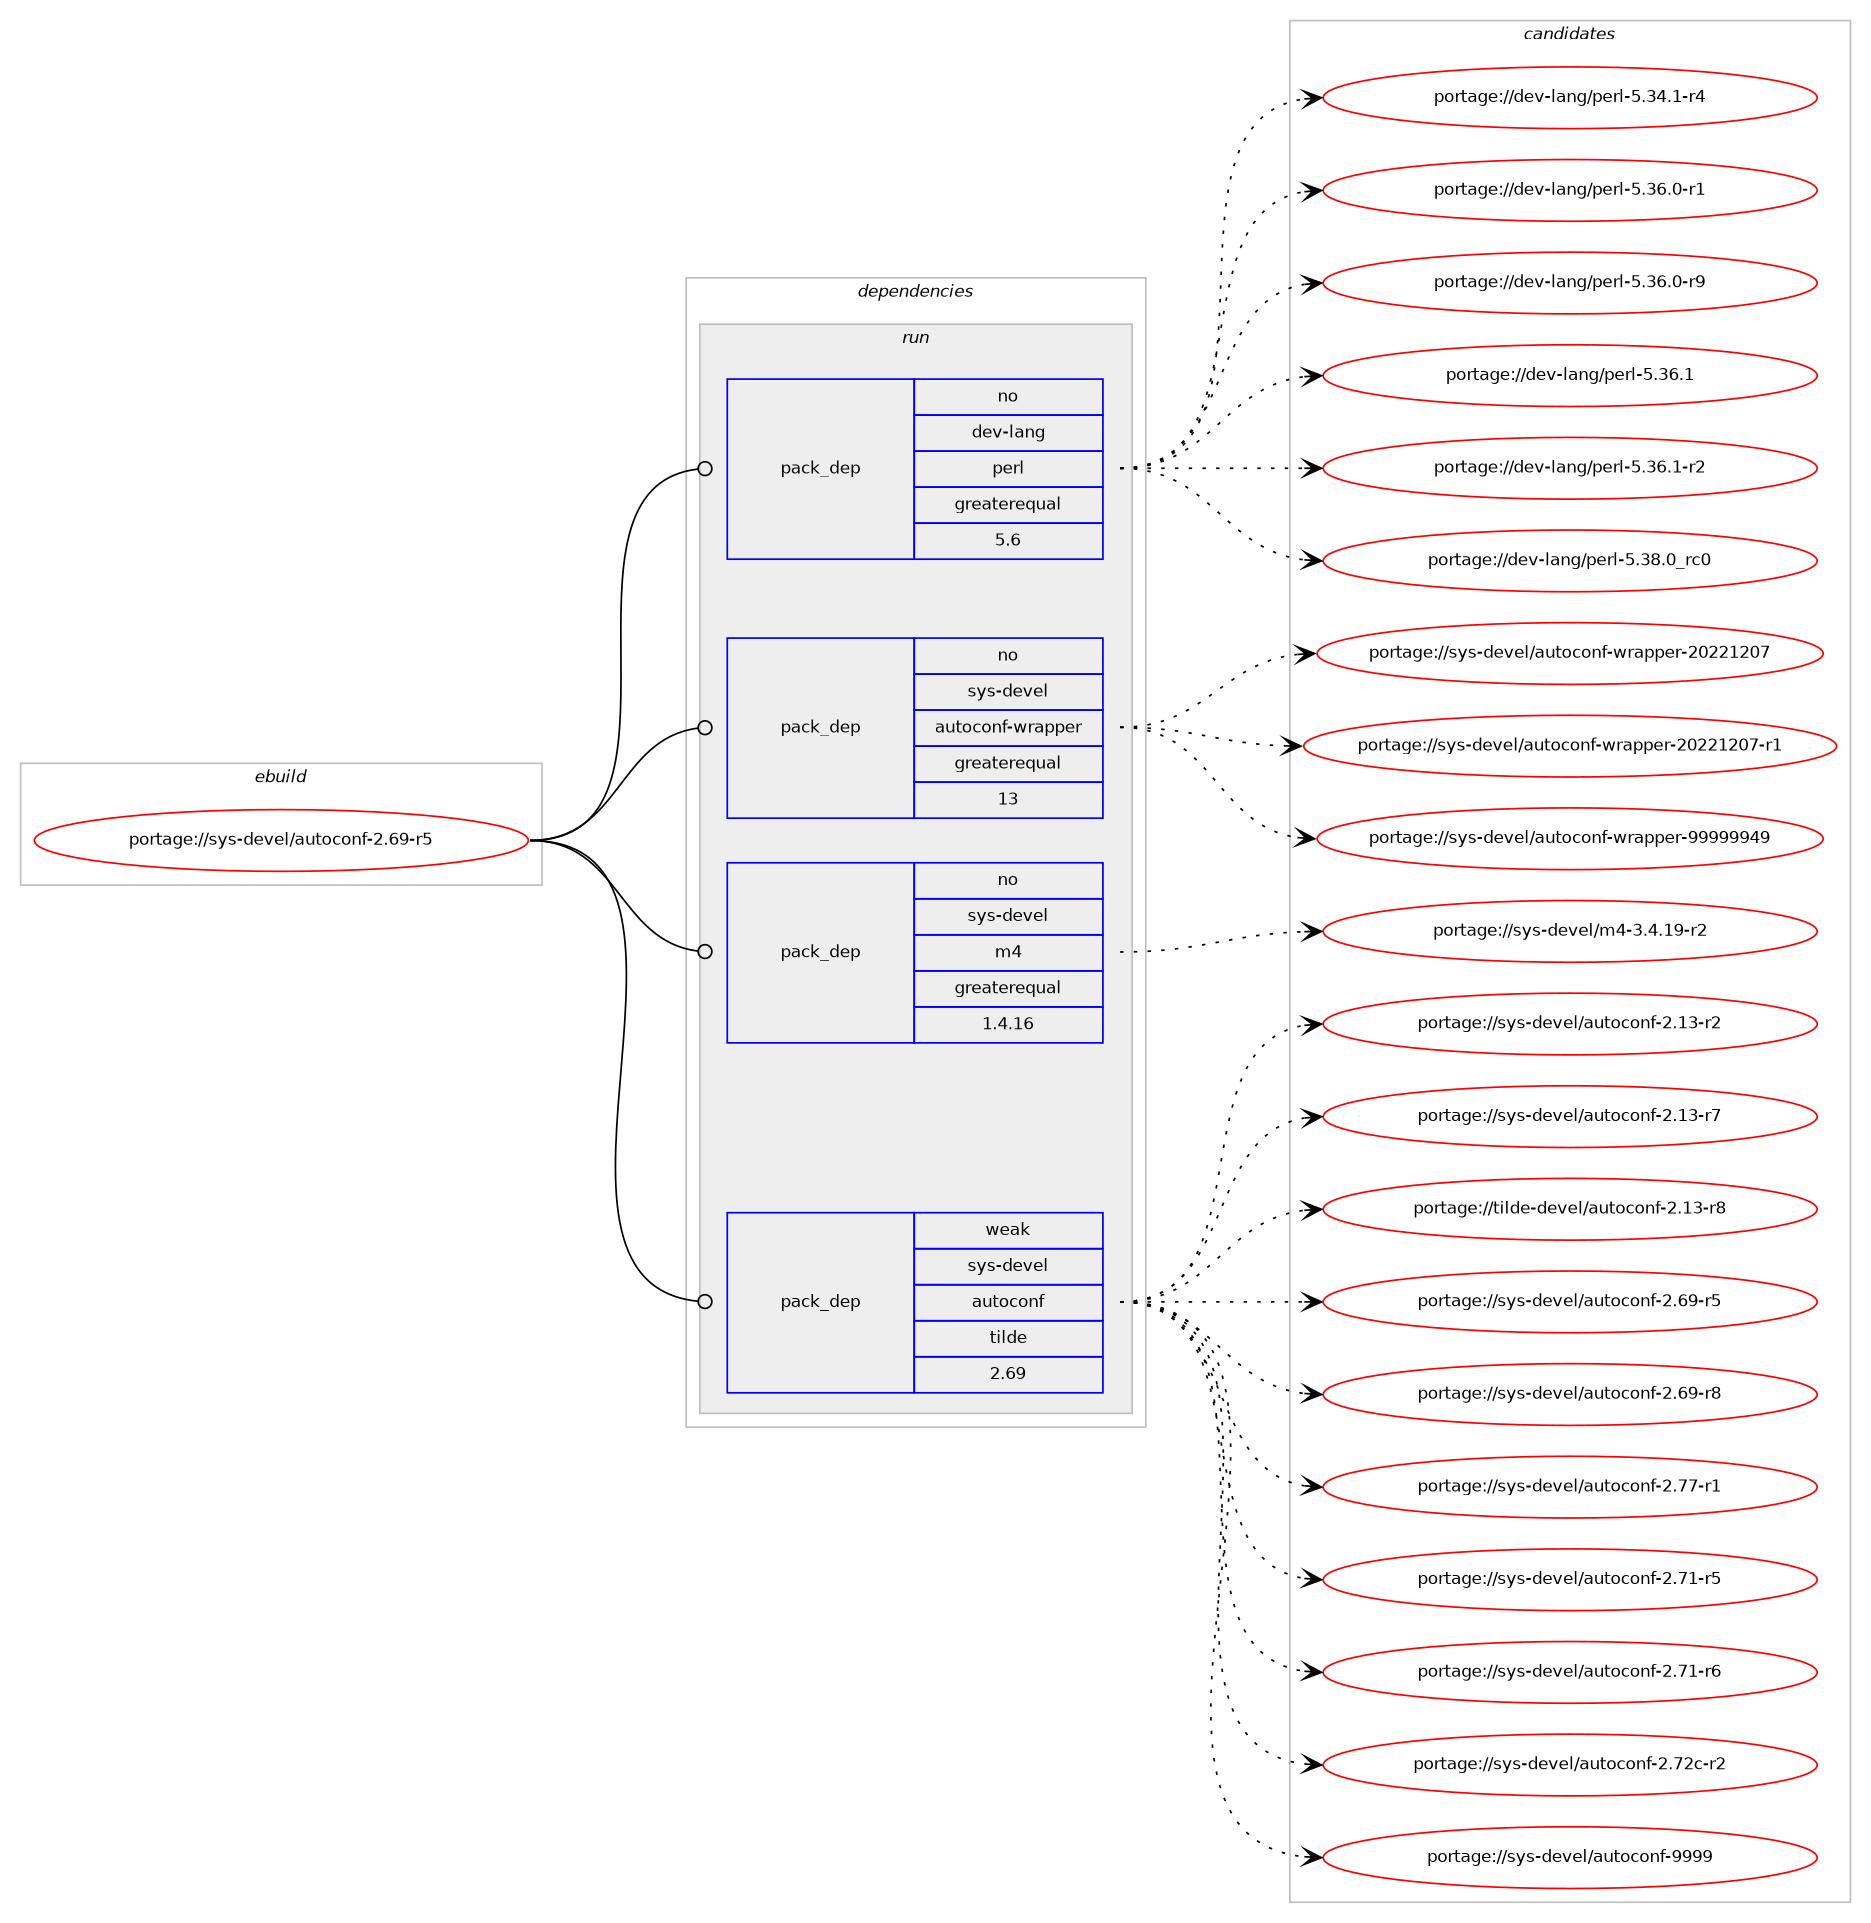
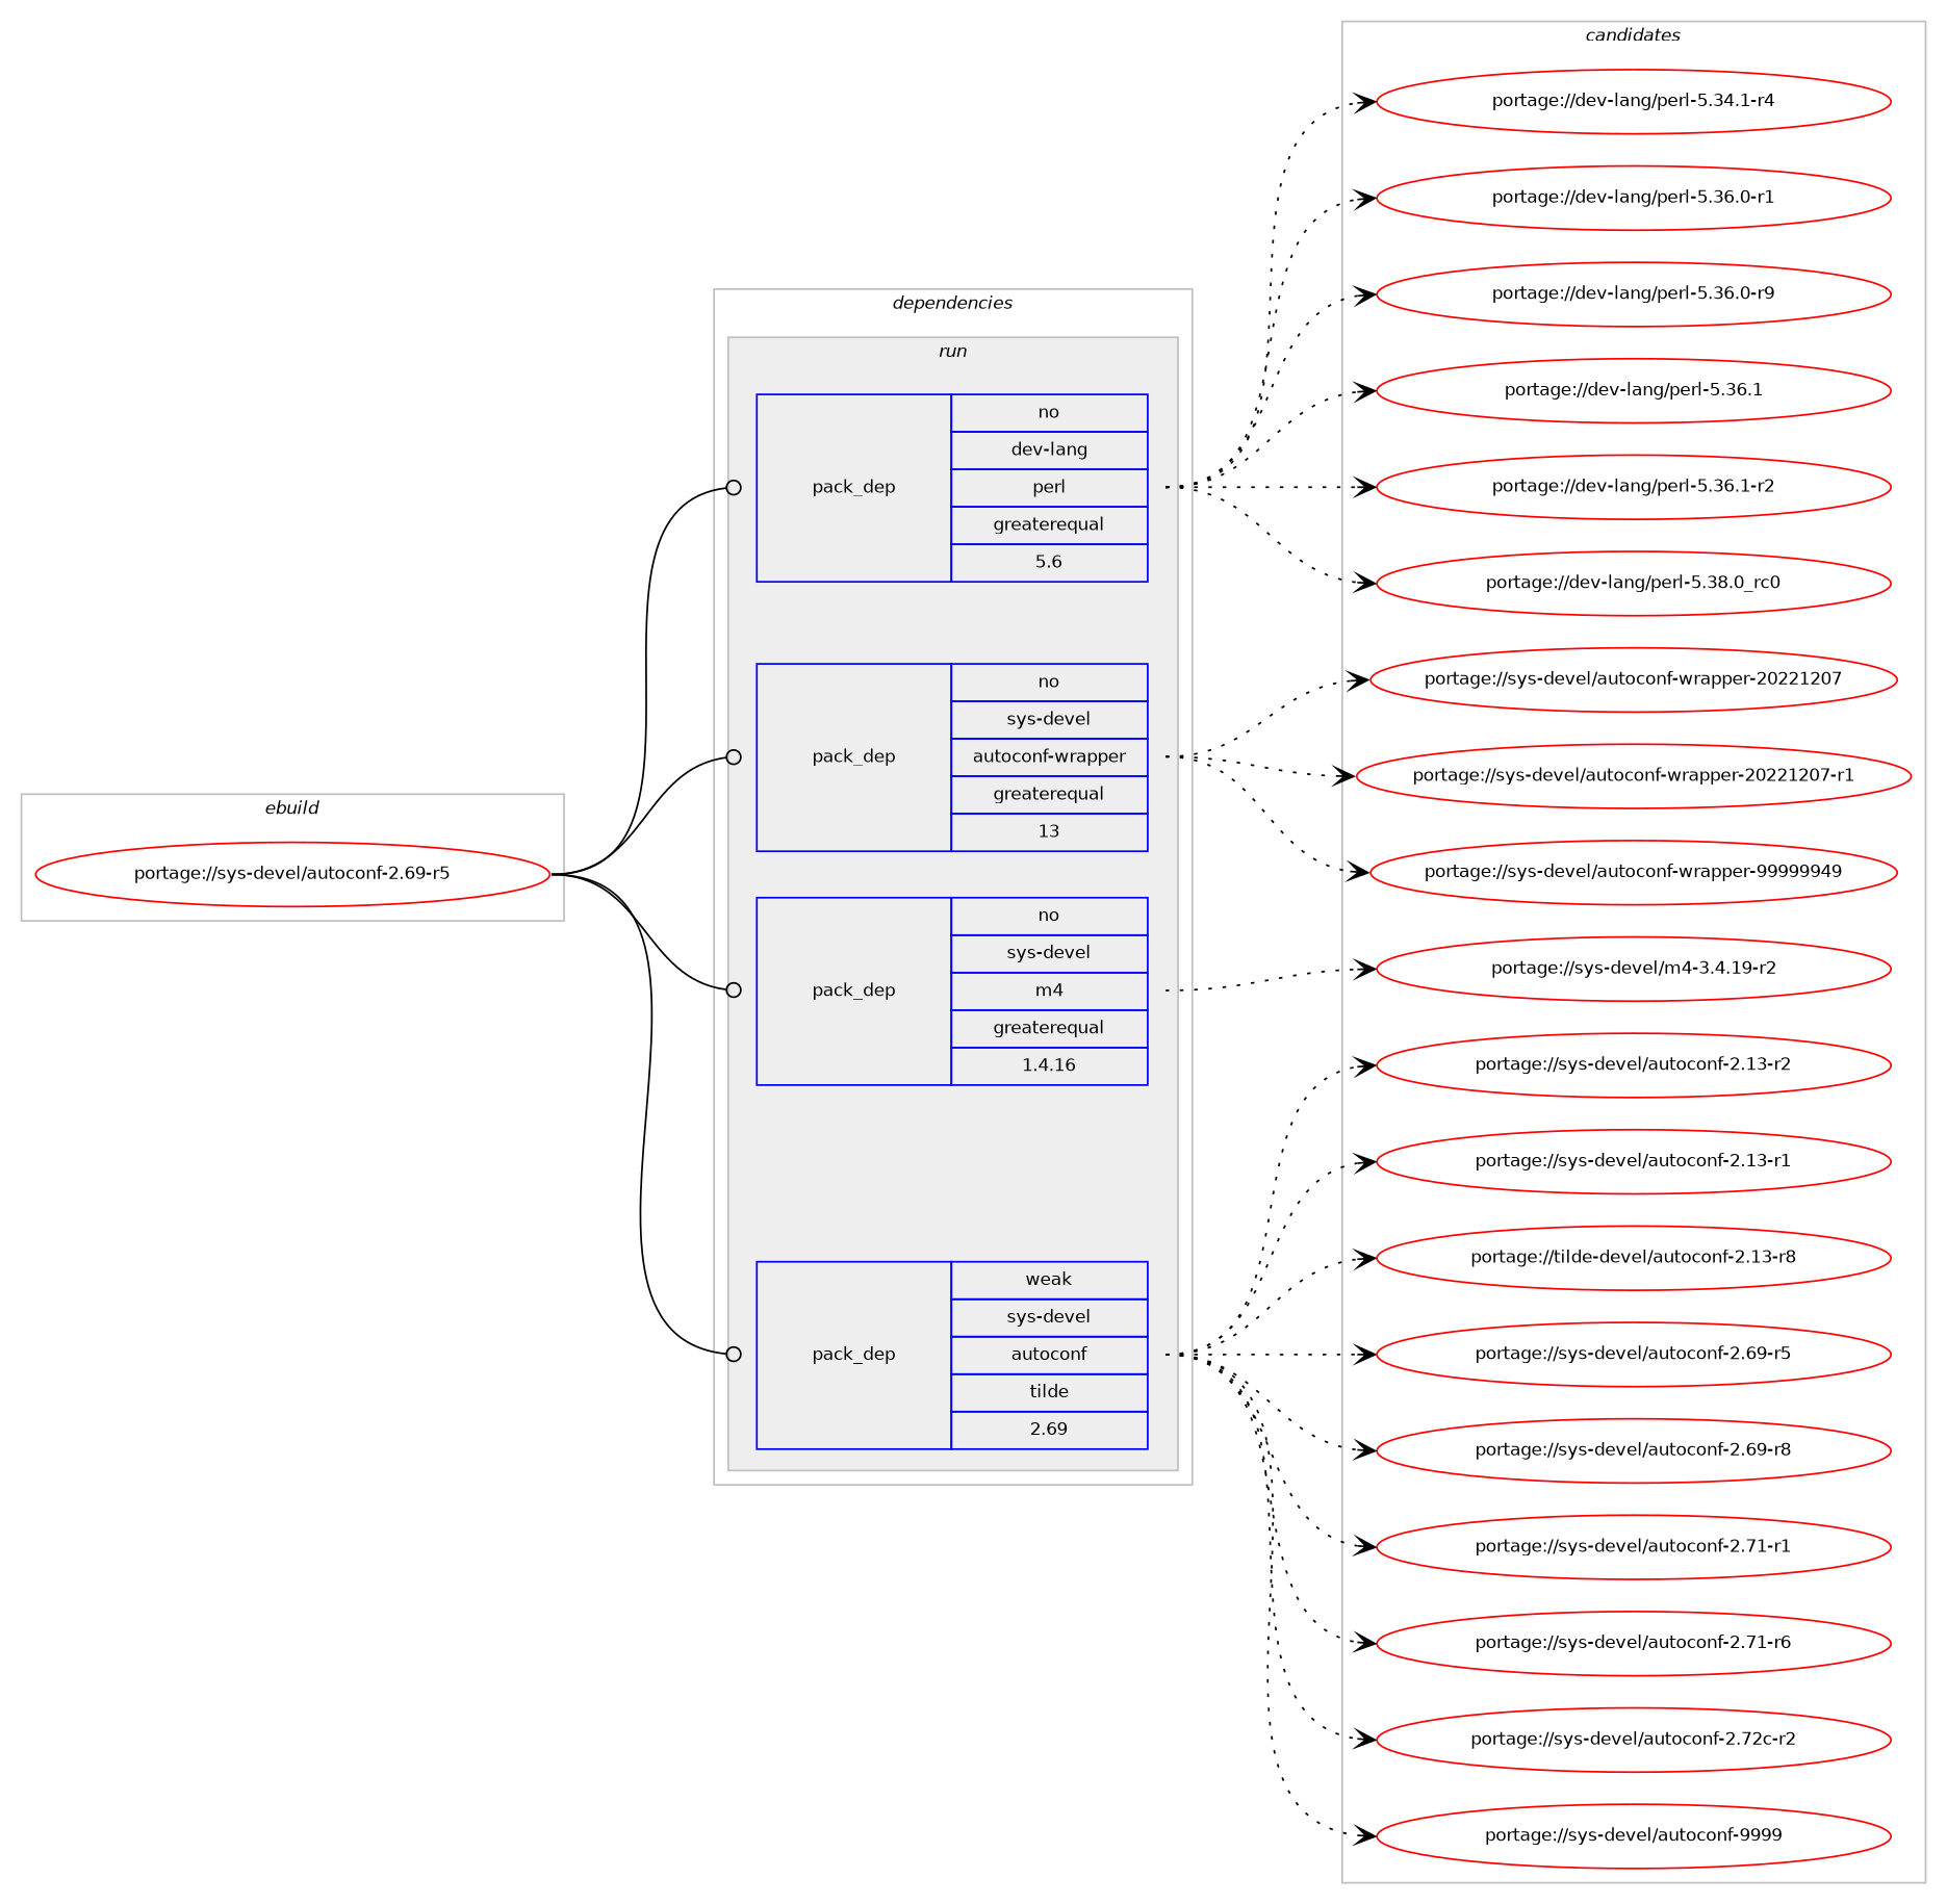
  digraph {
    compound=true
    concentrate=true
    fontname=Helvetica
    fontsize=10
    newrank=true
    rankdir=LR
    ranksep=1.5
    node [color=red fontname=Helvetica fontsize=10]
    edge [arrowhead=vee headport=w style=dotted tailport=e weight=100]
    n1 [label="portage://sys-devel/autoconf-2.69-r5" width=4]
    n2 [color=blue label=<<TABLE BORDER="0" CELLBORDER="1" CELLSPACING="0" CELLPADDING="4" WIDTH="220"><TR><TD ROWSPAN="6" CELLPADDING="30">pack_dep</TD></TR><TR><TD WIDTH="110">no</TD></TR><TR><TD>dev-lang</TD></TR><TR><TD>perl</TD></TR><TR><TD>greaterequal</TD></TR><TR><TD>5.6</TD></TR></TABLE>> shape=none]
    n3 [color=blue label=<<TABLE BORDER="0" CELLBORDER="1" CELLSPACING="0" CELLPADDING="4" WIDTH="220"><TR><TD ROWSPAN="6" CELLPADDING="30">pack_dep</TD></TR><TR><TD WIDTH="110">no</TD></TR><TR><TD>sys-devel</TD></TR><TR><TD>autoconf-wrapper</TD></TR><TR><TD>greaterequal</TD></TR><TR><TD>13</TD></TR></TABLE>> shape=none]
    n4 [color=blue label=<<TABLE BORDER="0" CELLBORDER="1" CELLSPACING="0" CELLPADDING="4" WIDTH="220"><TR><TD ROWSPAN="6" CELLPADDING="30">pack_dep</TD></TR><TR><TD WIDTH="110">no</TD></TR><TR><TD>sys-devel</TD></TR><TR><TD>m4</TD></TR><TR><TD>greaterequal</TD></TR><TR><TD>1.4.16</TD></TR></TABLE>> shape=none]
    n5 [color=blue label=<<TABLE BORDER="0" CELLBORDER="1" CELLSPACING="0" CELLPADDING="4" WIDTH="220"><TR><TD ROWSPAN="6" CELLPADDING="30">pack_dep</TD></TR><TR><TD WIDTH="110">weak</TD></TR><TR><TD>sys-devel</TD></TR><TR><TD>autoconf</TD></TR><TR><TD>tilde</TD></TR><TR><TD>2.69</TD></TR></TABLE>> shape=none]
    n6 [label="portage://dev-lang/perl-5.34.1-r4" width=4]
    n7 [label="portage://dev-lang/perl-5.36.0-r1" width=4]
    n8 [label="portage://dev-lang/perl-5.36.0-r9" width=4]
    n9 [label="portage://dev-lang/perl-5.36.1" width=4]
    n10 [label="portage://dev-lang/perl-5.36.1-r2" width=4]
    n11 [label="portage://dev-lang/perl-5.38.0_rc0" width=4]
    n12 [label="portage://sys-devel/autoconf-wrapper-20221207" width=4]
    n13 [label="portage://sys-devel/autoconf-wrapper-20221207-r1" width=4]
    n14 [label="portage://sys-devel/autoconf-wrapper-99999949" width=4]
    n15 [label="portage://sys-devel/m4-3.4.19-r2" width=4]
    n16 [label="portage://sys-devel/autoconf-2.13-r2" width=4]
-   n17 [label="portage://sys-devel/autoconf-2.13-r7" width=4]
+   n17 [label="portage://sys-devel/autoconf-2.13-r1" width=4]
    n18 [label="portage://tilde-devel/autoconf-2.13-r8" width=4]
    n19 [label="portage://sys-devel/autoconf-2.69-r5" width=4]
    n20 [label="portage://sys-devel/autoconf-2.69-r8" width=4]
-   n21 [label="portage://sys-devel/autoconf-2.77-r1" width=4]
-   n22 [label="portage://sys-devel/autoconf-2.71-r5" width=4]
+   n21 [label="portage://sys-devel/autoconf-2.71-r1" width=4]
    n23 [label="portage://sys-devel/autoconf-2.71-r6" width=4]
    n24 [label="portage://sys-devel/autoconf-2.72c-r2" width=4]
    n25 [label="portage://sys-devel/autoconf-9999" width=4]
    subgraph cluster_1 {
      color=gray
      label=<<i>ebuild</i>>
      rank=same
      n1
    }
    subgraph cluster_2 {
      color=gray
      label=<<i>dependencies</i>>
      subgraph cluster_3 {
        color=gray
        fillcolor="#eeeeee"
        label=<<i>compile</i>>
        style=filled
      }
      subgraph cluster_4 {
        color=gray
        fillcolor="#eeeeee"
        label=<<i>compile and run</i>>
        style=filled
      }
      subgraph cluster_5 {
        color=gray
        fillcolor="#eeeeee"
        label=<<i>run</i>>
        style=filled
        subgraph sub_6 {
          color=gray
          fillcolor="#eeeeee"
          label=<<i>run</i>>
          style=filled
          n2
        }
        subgraph sub_7 {
          color=gray
          fillcolor="#eeeeee"
          label=<<i>run</i>>
          style=filled
          n3
        }
        subgraph sub_8 {
          color=gray
          fillcolor="#eeeeee"
          label=<<i>run</i>>
          style=filled
          n4
        }
        subgraph sub_9 {
          color=gray
          fillcolor="#eeeeee"
          label=<<i>run</i>>
          style=filled
          n5
        }
      }
    }
    subgraph cluster_10 {
      color=gray
      label=<<i>candidates</i>>
      rank=same
      subgraph sub_11 {
        color=black
        label=<<i>candidates</i>>
        nodesep=1
        rank=same
        n6
        n7
        n8
        n9
        n10
        n11
      }
      subgraph sub_12 {
        color=black
        label=<<i>candidates</i>>
        nodesep=1
        rank=same
        n12
        n13
        n14
      }
      subgraph sub_13 {
        color=black
        label=<<i>candidates</i>>
        nodesep=1
        rank=same
        n15
      }
      subgraph sub_14 {
        color=black
        label=<<i>candidates</i>>
        nodesep=1
        rank=same
        n16
        n17
        n18
        n19
        n20
        n21
-       n22
        n23
        n24
        n25
      }
    }
    n1 -> n2 [arrowhead=odot style=solid weight=20]
    n1 -> n3 [arrowhead=odot style=solid weight=20]
    n1 -> n4 [arrowhead=odot style=solid weight=20]
    n1 -> n5 [arrowhead=odot style=solid weight=20]
    n2 -> n6
    n2 -> n7
    n2 -> n8
    n2 -> n9
    n2 -> n10
    n2 -> n11
    n3 -> n12
    n3 -> n13
    n3 -> n14
    n4 -> n15
    n5 -> n16
    n5 -> n17
    n5 -> n18
    n5 -> n19
    n5 -> n20
    n5 -> n21
-   n5 -> n22
    n5 -> n23
    n5 -> n24
    n5 -> n25
  }
